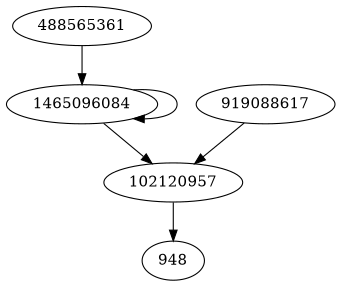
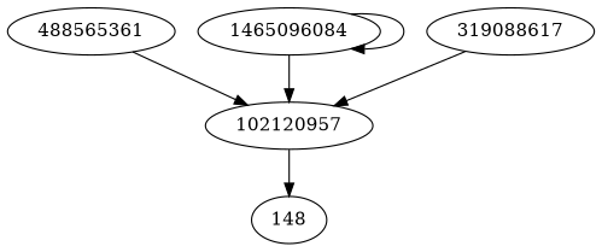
  digraph {
    488565361
    102120957
-   148 [label=948]
+   148
    n4 [label=1465096084]
-   919088617
-   488565361 -> n4
+   919088617 [label=319088617]
+   488565361 -> 102120957
    102120957 -> 148
    n4 -> 102120957
    n4 -> n4
    919088617 -> 102120957
  }
